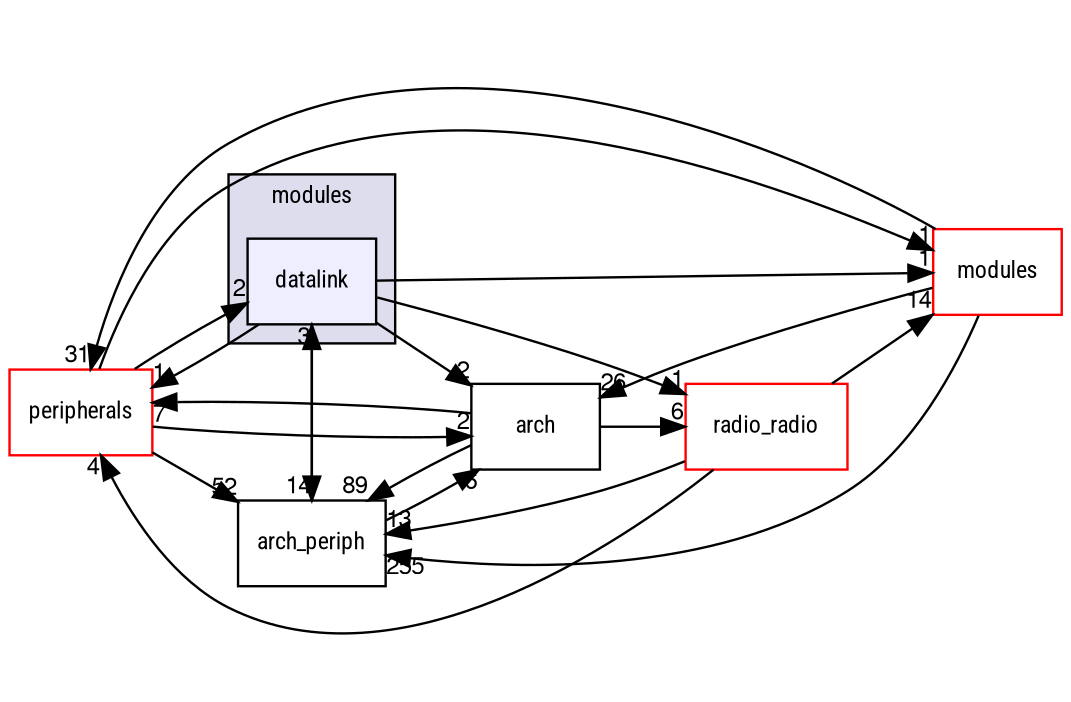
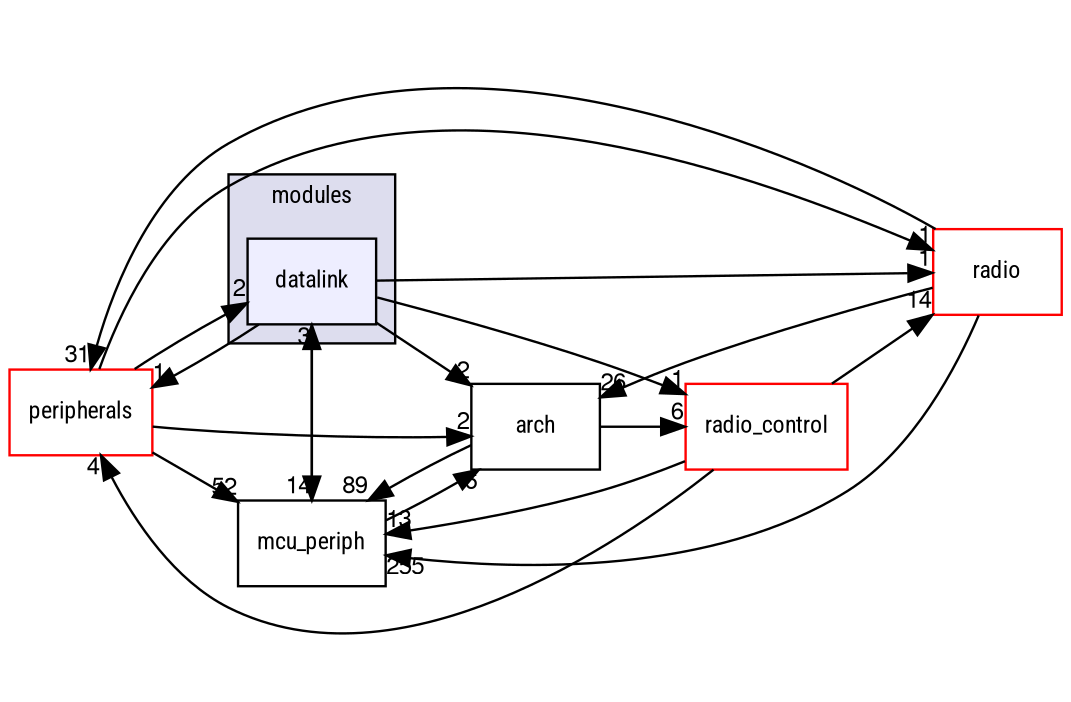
  digraph {
    compound=true
    fontname="Roboto Condensed"
    rankdir=LR
    node [fillcolor=white fontname="Roboto Condensed" fontsize=10 shape=box style=filled color=red]
    edge [fontname="Roboto Condensed" headlabel=1 labeldistance=1.5 labelfontname=FreeSans labelfontsize=10]
    n1 [fillcolor="#eeeeff" label=datalink pencolor=black color=""]
    n2 [label=peripherals fillcolor="" style=""]
-   n3 [label=arch_periph fillcolor="" style="" color=""]
+   n3 [label=mcu_periph fillcolor="" style="" color=""]
    n4 [color=black label=arch]
-   n5 [label=radio_radio]
-   n6 [label=modules]
+   n5 [label=radio_control]
+   n6 [label=radio]
    subgraph cluster_1 {
      bgcolor="#ddddee"
      fontsize=10
      label=modules
      pencolor=black
      n1
    }
    n1 -> n2
    n1 -> n3 [headlabel=14]
    n1 -> n4 [headlabel=2]
    n1 -> n5
    n1 -> n6
    n2 -> n1 [headlabel=2]
    n2 -> n3 [headlabel=52]
    n2 -> n4 [headlabel=2]
    n2 -> n6
    n3 -> n1 [headlabel=3]
    n3 -> n4 [headlabel=6]
-   n4 -> n2 [headlabel=7]
    n4 -> n3 [headlabel=89]
    n4 -> n5 [headlabel=6]
    n5 -> n2 [headlabel=4]
    n5 -> n3 [headlabel=13]
    n5 -> n6 [headlabel=14]
    n6 -> n2 [headlabel=31]
    n6 -> n3 [headlabel=255]
    n6 -> n4 [headlabel=26]
  }
